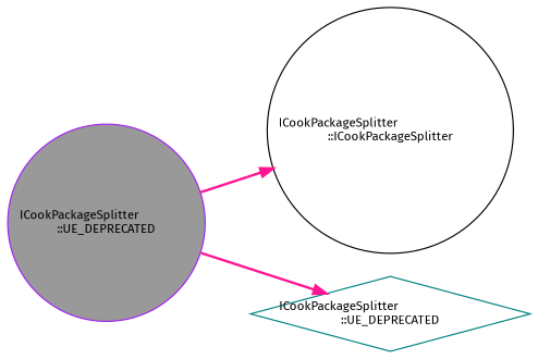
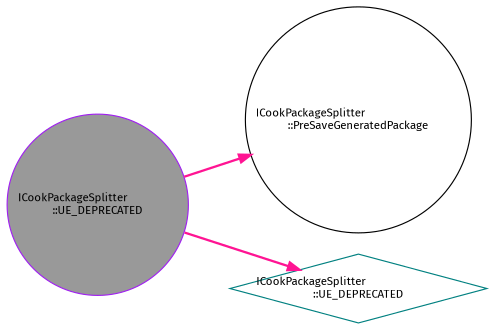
  digraph {
    rankdir=LR
    fontname="Fira Sans"
    node [fillcolor=white fontname="Fira Sans" fontsize=10 shape=circle style=filled]
    edge [color=deeppink fontname="Fira Sans" fontsize=10 labelfontname=Helvetica labelfontsize=10 style=bold]
    n1 [color=purple fillcolor=grey60 fontcolor=black height=0.2 label="ICookPackageSplitter\l::UE_DEPRECATED" width=0.4]
-   n2 [color=black height=0.2 label="ICookPackageSplitter\l::ICookPackageSplitter" width=0.4]
+   n2 [color=black height=0.2 label="ICookPackageSplitter\l::PreSaveGeneratedPackage" width=0.4]
    n3 [color=teal height=0.2 label="ICookPackageSplitter\l::UE_DEPRECATED" shape=diamond width=0.4]
    n1 -> n2
    n1 -> n3
  }
